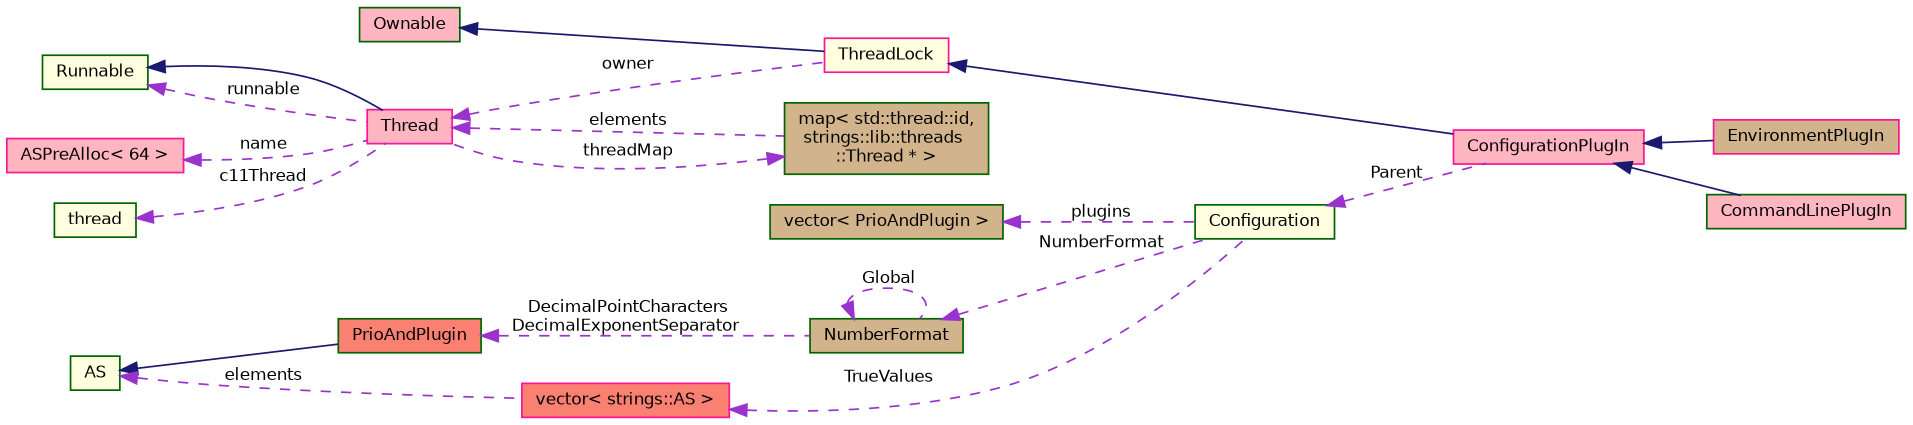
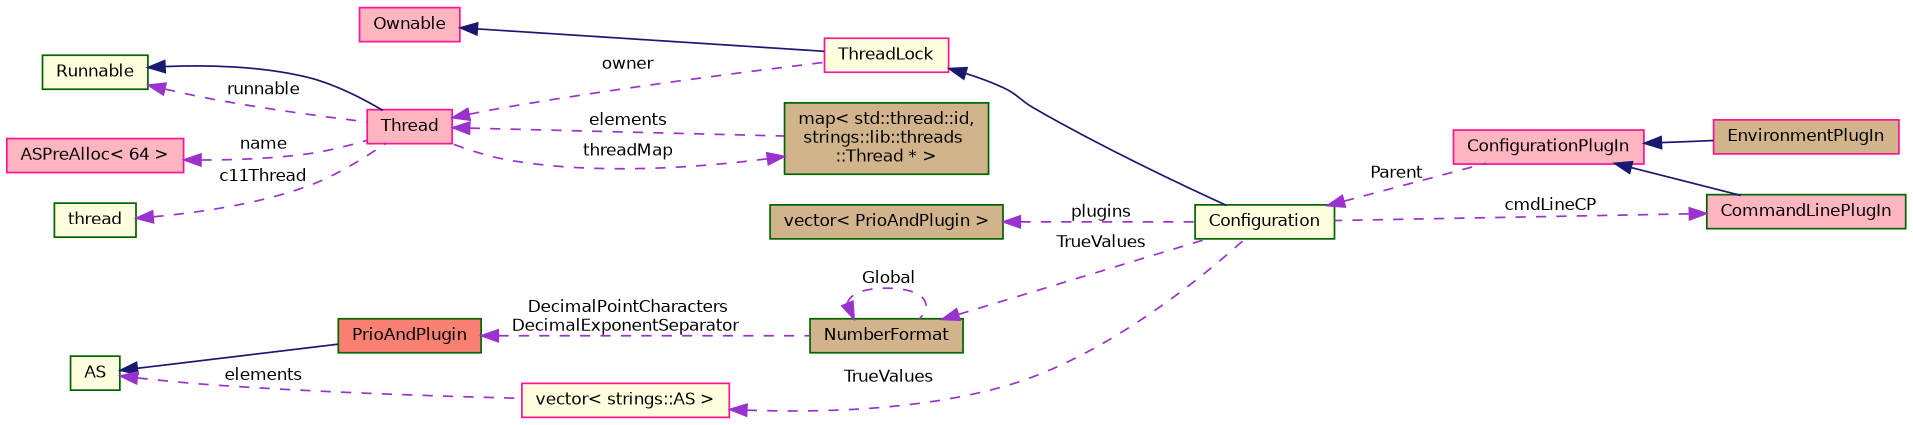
  digraph {
    rankdir=LR
    node [color=darkgreen fillcolor=lightyellow fontname=Helvetica fontsize=10 shape=record style=filled]
    edge [color=darkorchid3 dir=back fontname=Helvetica fontsize=10 labelfontname=Helvetica labelfontsize=10 style=dashed]
    n1 [fontcolor=black height=0.2 label=Configuration width=0.4]
    n2 [color=deeppink fillcolor=lightpink height=0.2 label=ConfigurationPlugIn width=0.4]
    n3 [color=deeppink fillcolor=tan height=0.2 label=EnvironmentPlugIn width=0.4]
    n4 [fillcolor=lightpink height=0.2 label=CommandLinePlugIn width=0.4]
    n5 [color=deeppink height=0.2 label=ThreadLock width=0.4]
-   n6 [fillcolor=lightpink height=0.2 label=Ownable width=0.4]
+   n6 [color=deeppink fillcolor=lightpink height=0.2 label=Ownable width=0.4]
    n7 [color=deeppink fillcolor=lightpink height=0.2 label=Thread width=0.4]
    n8 [fillcolor=tan height=0.2 label="map\< std::thread::id,\l strings::lib::threads\l::Thread * \>" width=0.4]
    n9 [height=0.2 label=Runnable width=0.4]
    n10 [color=deeppink fillcolor=lightpink height=0.2 label="ASPreAlloc\< 64 \>" width=0.4]
    n11 [height=0.2 label=thread width=0.4]
    n12 [fillcolor=tan height=0.2 label="vector\< PrioAndPlugin \>" width=0.4]
    n13 [fillcolor=tan height=0.2 label=NumberFormat width=0.4]
    n14 [fillcolor=salmon height=0.2 label=PrioAndPlugin width=0.4]
    n15 [height=0.2 label=AS width=0.4]
-   n16 [color=deeppink fillcolor=salmon height=0.2 label="vector\< strings::AS \>" width=0.4]
+   n16 [color=deeppink height=0.2 label="vector\< strings::AS \>" width=0.4]
    n1 -> n2 [label=" Parent"]
    n2 -> n3 [color=midnightblue style=solid]
    n2 -> n4 [color=midnightblue style=solid]
-   n5 -> n2 [color=midnightblue style=solid]
+   n4 -> n1 [label=" cmdLineCP"]
+   n5 -> n1 [color=midnightblue style=solid]
    n6 -> n5 [color=midnightblue style=solid]
    n7 -> n5 [label=" owner"]
    n7 -> n8 [label=" elements"]
    n8 -> n7 [label=" threadMap"]
    n9 -> n7 [color=midnightblue style=solid]
    n9 -> n7 [label=" runnable"]
    n10 -> n7 [label=" name"]
    n11 -> n7 [label=" c11Thread"]
    n12 -> n1 [label=" plugins"]
-   n13 -> n1 [label=" NumberFormat"]
+   n13 -> n1 [label=" TrueValues"]
    n13 -> n13 [label=" Global"]
    n14 -> n13 [label=" DecimalPointCharacters\nDecimalExponentSeparator"]
    n15 -> n14 [color=midnightblue style=solid]
    n15 -> n16 [label=" elements"]
    n16 -> n1 [label=" TrueValues"]
  }
